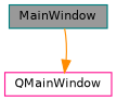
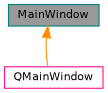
  digraph {
    node [fontname=Helvetica fontsize=10 shape=box style=filled]
    n1 [color=teal fillcolor=grey60 fontcolor=black height=0.2 label=MainWindow width=0.4]
    n2 [color=deeppink fillcolor=white height=0.2 label=QMainWindow width=0.4]
-   n2 -> n1 [color=darkorange dir=back fontname=Helvetica fontsize=10 labelfontname=Helvetica labelfontsize=10 style=solid]
+   n1 -> n2 [color=darkorange dir=back fontname=Helvetica fontsize=10 labelfontname=Helvetica labelfontsize=10 style=solid]
  }
